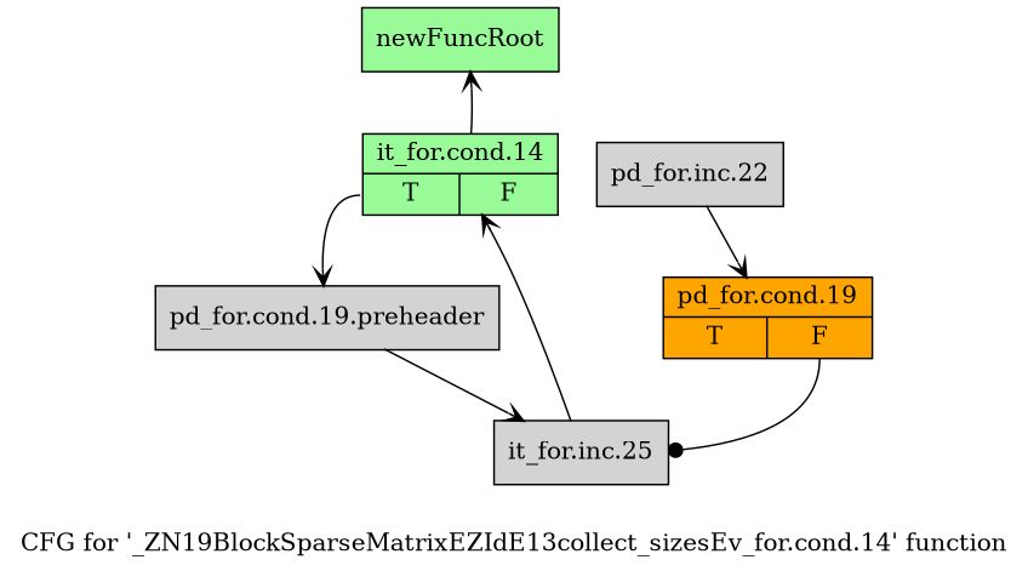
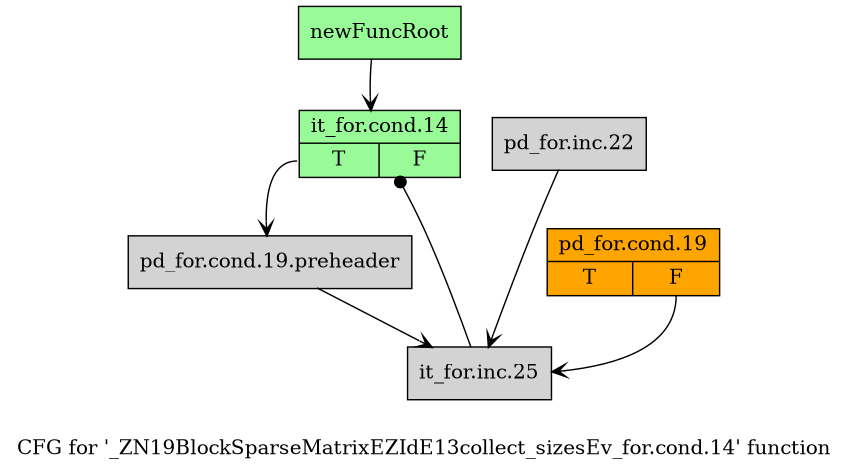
  digraph {
    label="CFG for '_ZN19BlockSparseMatrixEZIdE13collect_sizesEv_for.cond.14' function"
    node [fillcolor=lightgrey shape=record style=filled]
    edge [arrowhead=vee]
    n1 [fillcolor=palegreen label="{newFuncRoot}"]
    n2 [fillcolor=palegreen label="{it_for.cond.14|{<s0>T|<s1>F}}"]
    n3 [label="{pd_for.cond.19.preheader}"]
    n4 [label="{it_for.inc.25}"]
    n5 [fillcolor=orange label="{pd_for.cond.19|{<s0>T|<s1>F}}"]
    n6 [label="{pd_for.inc.22}"]
-   n2 -> n1
+   n1 -> n2
    n2 -> n3 [tailport=s0]
    n3 -> n4
-   n4 -> n2
-   n5 -> n4 [arrowhead=dot tailport=s1]
-   n6 -> n5
+   n4 -> n2 [arrowhead=dot]
+   n5 -> n4 [tailport=s1]
+   n6 -> n4
  }
